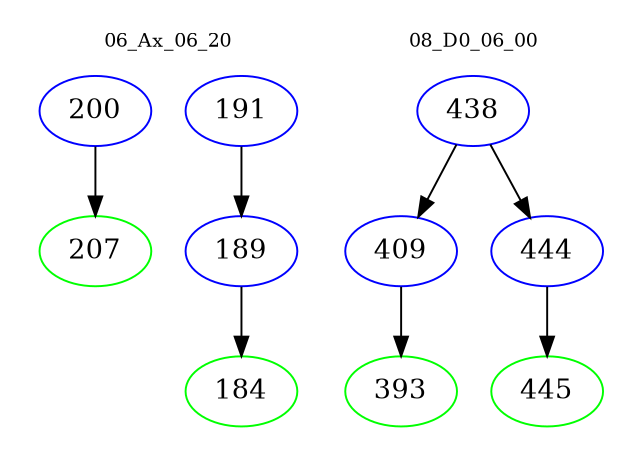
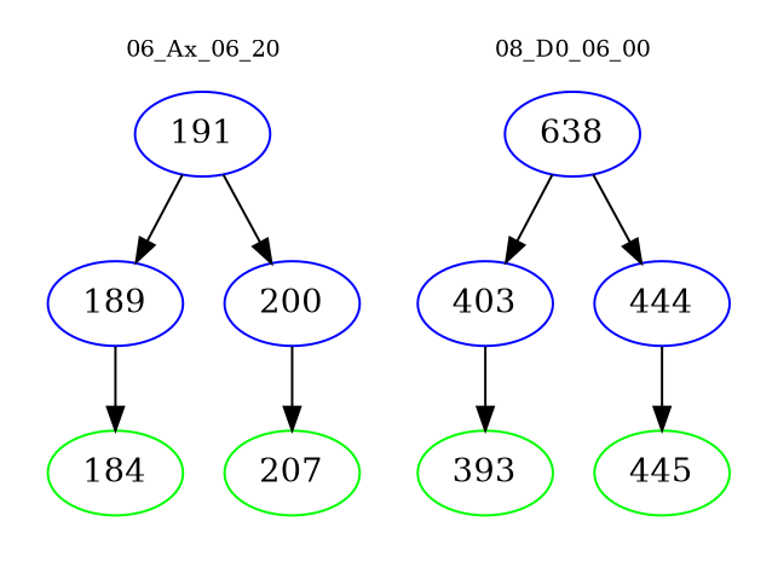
  digraph {
    node [color=blue]
    edge [color=black]
    n1 [label=191]
    n2 [label=189]
    n3 [label=200]
    n4 [color=green label=184]
    n5 [color=green label=207]
-   n6 [label=438]
-   n7 [label=409]
+   n6 [label=638]
+   n7 [label=403]
    n8 [label=444]
    n9 [color=green label=393]
    n10 [color=green label=445]
    subgraph cluster_1 {
      color=white
      fontsize=10
      label="06_Ax_06_20"
      n1
      n2
      n3
      n4
      n5
    }
    subgraph cluster_2 {
      color=white
      fontsize=10
      label="08_D0_06_00"
      n6
      n7
      n8
      n9
      n10
    }
    n1 -> n2
+   n1 -> n3
    n2 -> n4
    n3 -> n5
    n6 -> n7
    n6 -> n8
    n7 -> n9
    n8 -> n10
  }
